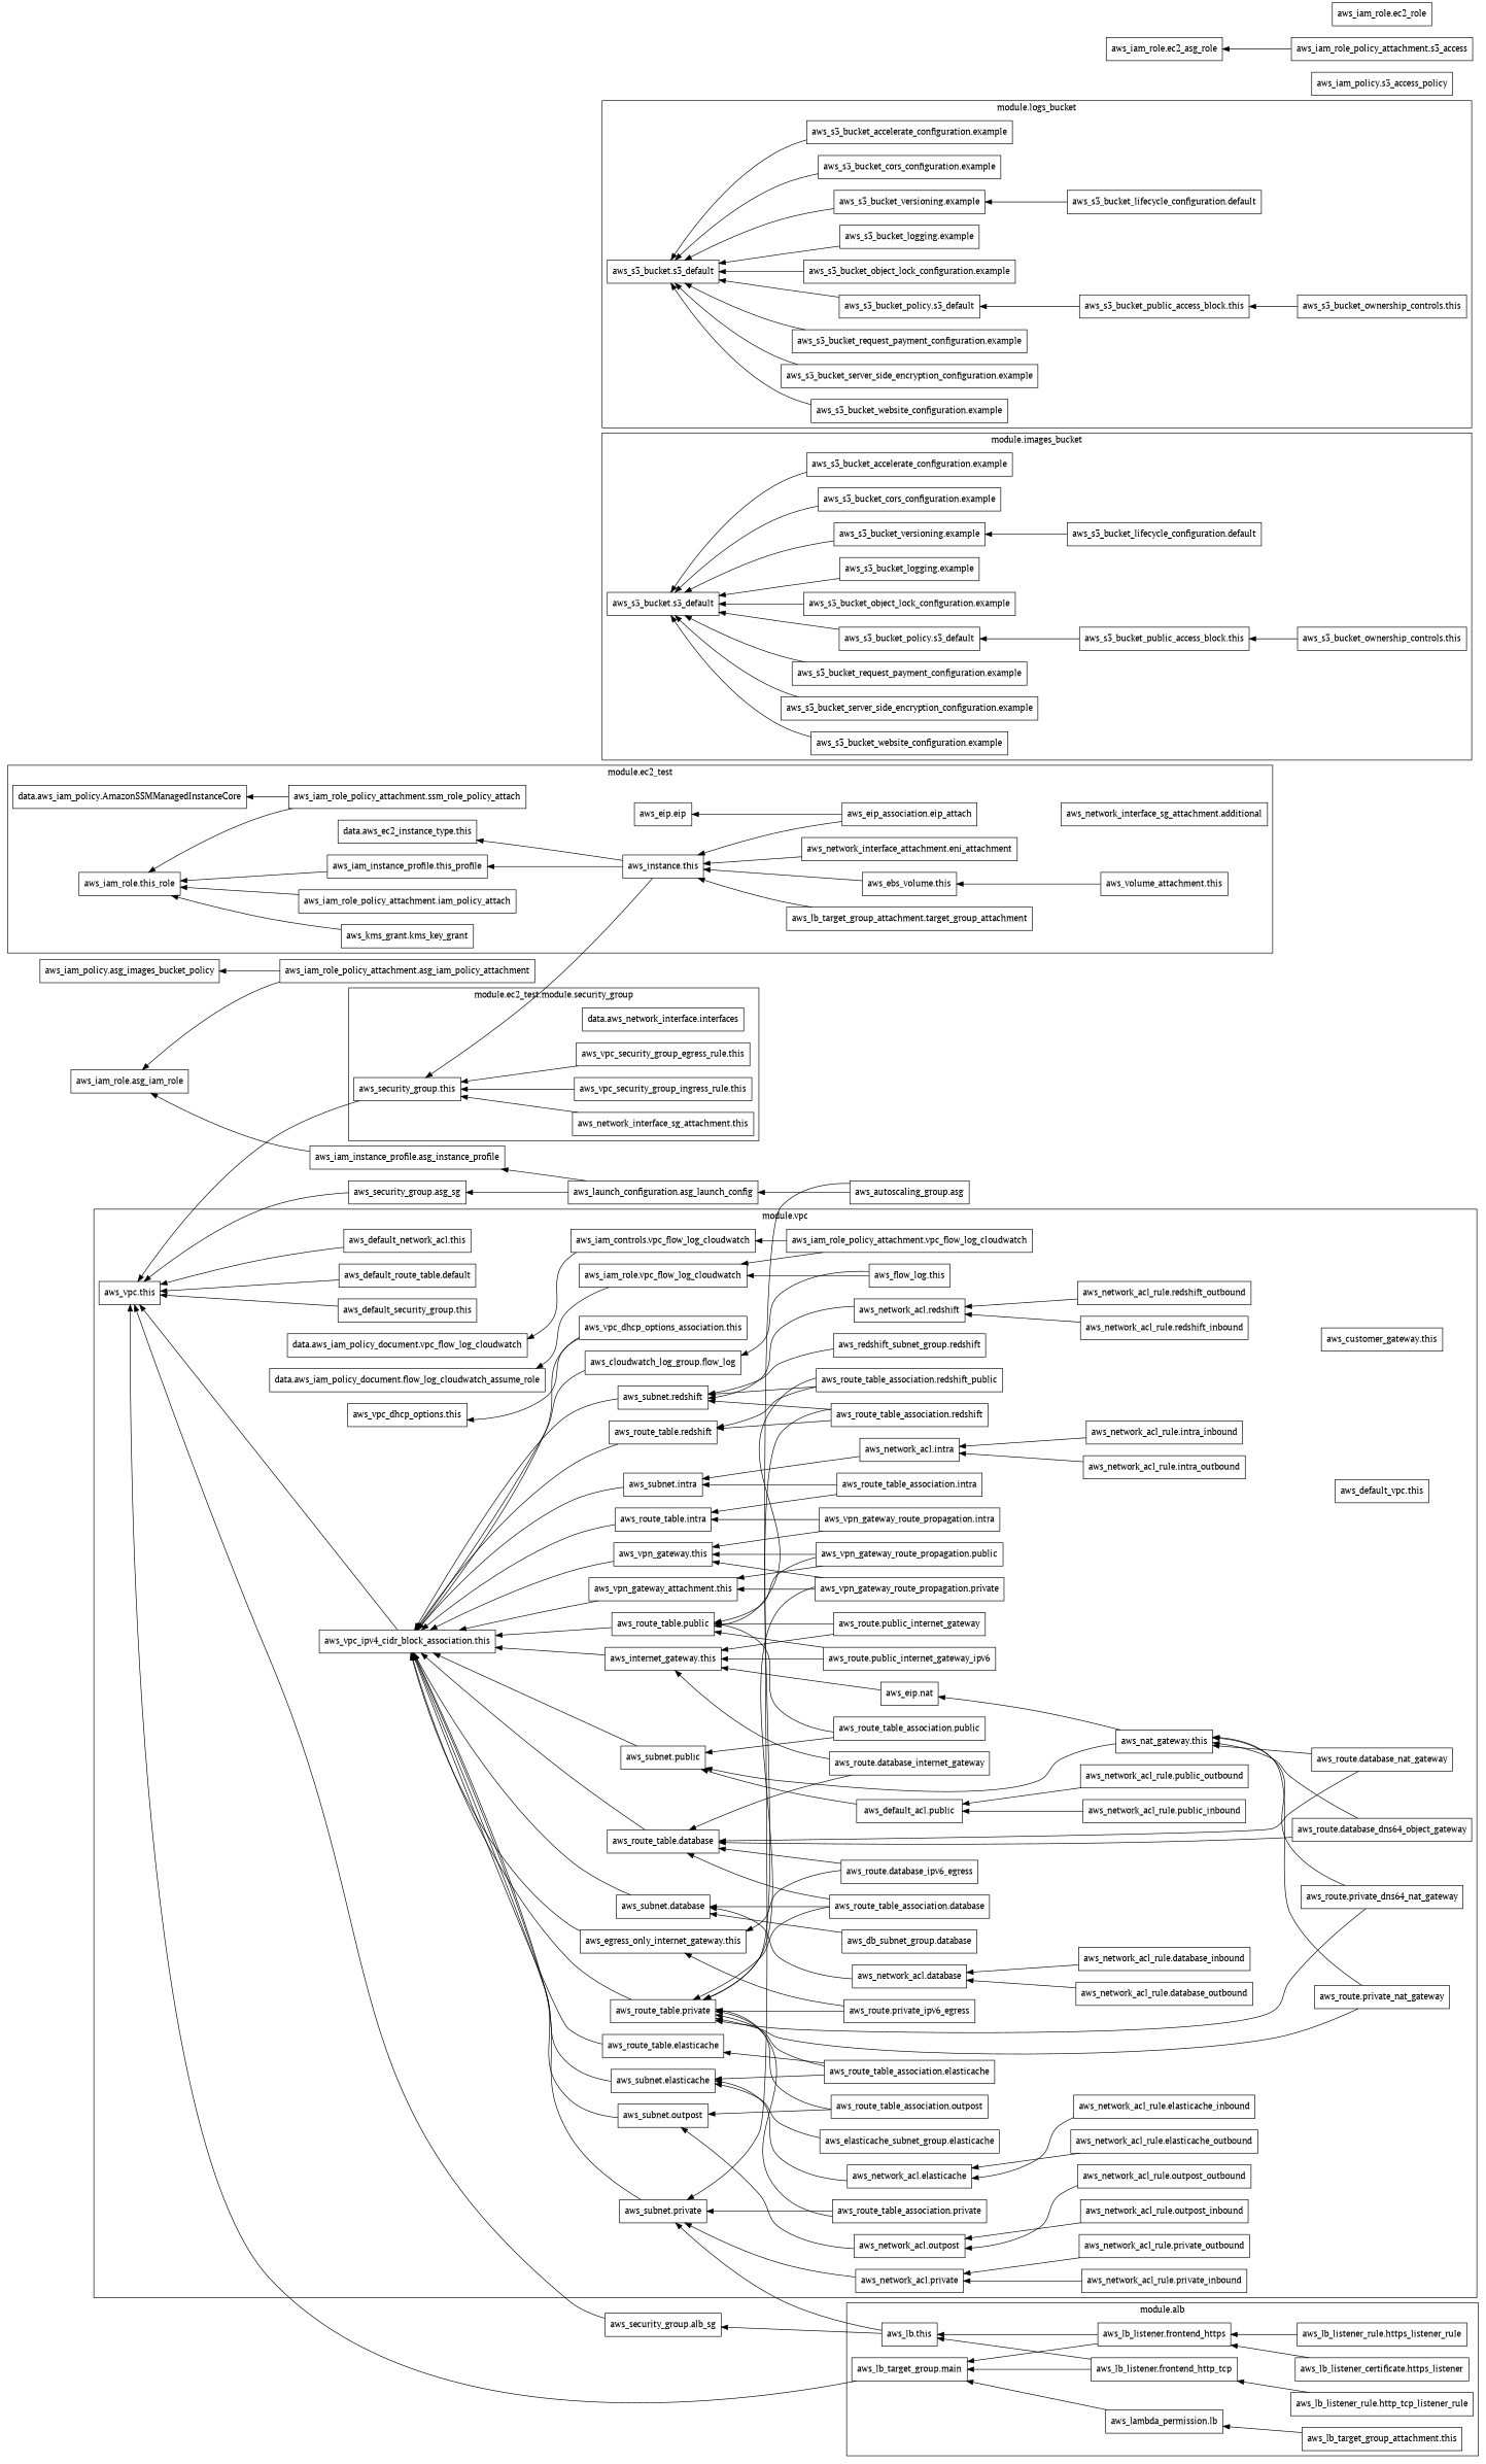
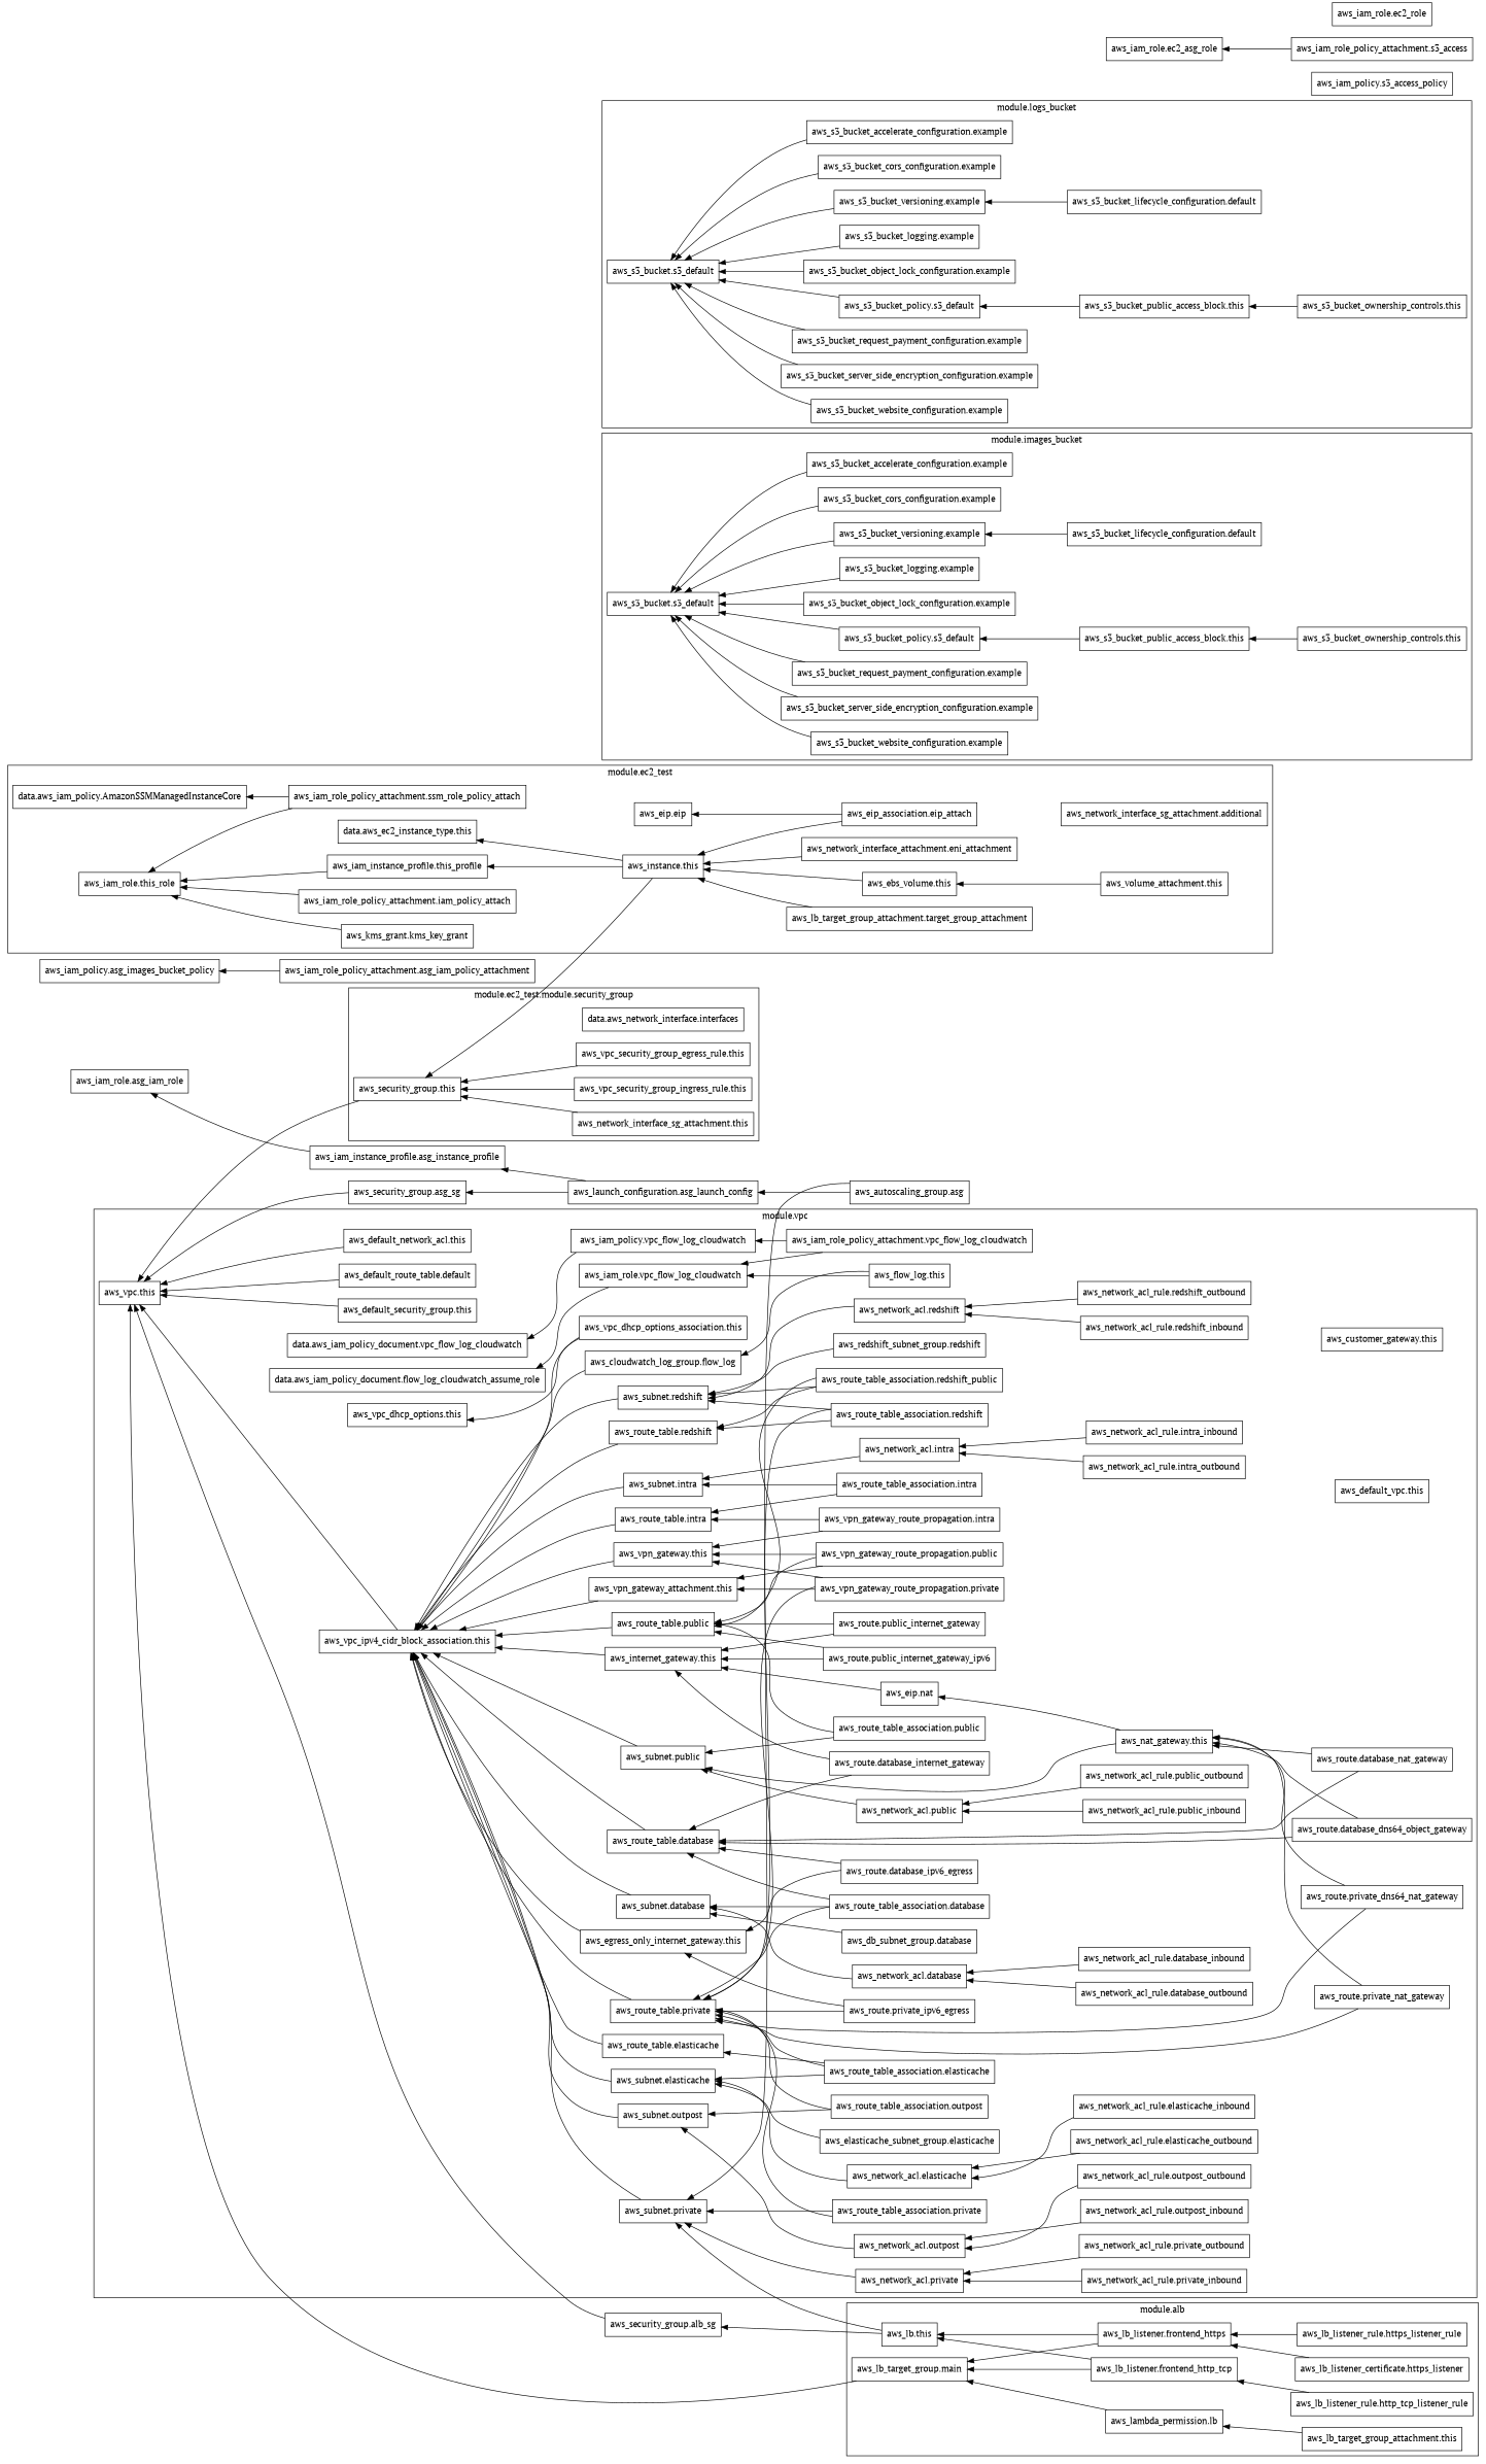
  digraph {
    fontname="PT Serif"
    rankdir=RL
    node [fontname="PT Serif" shape=rect]
    edge [fontname="PT Serif"]
    n1 [label="aws_lambda_permission.lb"]
    n2 [label="aws_lb.this"]
    n3 [label="aws_lb_listener.frontend_http_tcp"]
    n4 [label="aws_lb_listener.frontend_https"]
    n5 [label="aws_lb_listener_certificate.https_listener"]
    n6 [label="aws_lb_listener_rule.http_tcp_listener_rule"]
    n7 [label="aws_lb_listener_rule.https_listener_rule"]
    n8 [label="aws_lb_target_group.main"]
    n9 [label="aws_lb_target_group_attachment.this"]
    n10 [label="data.aws_ec2_instance_type.this"]
    n11 [label="data.aws_iam_policy.AmazonSSMManagedInstanceCore"]
    n12 [label="aws_ebs_volume.this"]
    n13 [label="aws_eip.eip"]
    n14 [label="aws_eip_association.eip_attach"]
    n15 [label="aws_iam_instance_profile.this_profile"]
    n16 [label="aws_iam_role.this_role"]
    n17 [label="aws_iam_role_policy_attachment.iam_policy_attach"]
    n18 [label="aws_iam_role_policy_attachment.ssm_role_policy_attach"]
    n19 [label="aws_instance.this"]
    n20 [label="aws_kms_grant.kms_key_grant"]
    n21 [label="aws_lb_target_group_attachment.target_group_attachment"]
    n22 [label="aws_network_interface_attachment.eni_attachment"]
    n23 [label="aws_network_interface_sg_attachment.additional"]
    n24 [label="aws_volume_attachment.this"]
    n25 [label="data.aws_network_interface.interfaces"]
    n26 [label="aws_network_interface_sg_attachment.this"]
    n27 [label="aws_security_group.this"]
    n28 [label="aws_vpc_security_group_egress_rule.this"]
    n29 [label="aws_vpc_security_group_ingress_rule.this"]
    n30 [label="aws_s3_bucket.s3_default"]
    n31 [label="aws_s3_bucket_accelerate_configuration.example"]
    n32 [label="aws_s3_bucket_cors_configuration.example"]
    n33 [label="aws_s3_bucket_lifecycle_configuration.default"]
    n34 [label="aws_s3_bucket_logging.example"]
    n35 [label="aws_s3_bucket_object_lock_configuration.example"]
    n36 [label="aws_s3_bucket_ownership_controls.this"]
    n37 [label="aws_s3_bucket_policy.s3_default"]
    n38 [label="aws_s3_bucket_public_access_block.this"]
    n39 [label="aws_s3_bucket_request_payment_configuration.example"]
    n40 [label="aws_s3_bucket_server_side_encryption_configuration.example"]
    n41 [label="aws_s3_bucket_versioning.example"]
    n42 [label="aws_s3_bucket_website_configuration.example"]
    n43 [label="aws_s3_bucket.s3_default"]
    n44 [label="aws_s3_bucket_accelerate_configuration.example"]
    n45 [label="aws_s3_bucket_cors_configuration.example"]
    n46 [label="aws_s3_bucket_lifecycle_configuration.default"]
    n47 [label="aws_s3_bucket_logging.example"]
    n48 [label="aws_s3_bucket_object_lock_configuration.example"]
    n49 [label="aws_s3_bucket_ownership_controls.this"]
    n50 [label="aws_s3_bucket_policy.s3_default"]
    n51 [label="aws_s3_bucket_public_access_block.this"]
    n52 [label="aws_s3_bucket_request_payment_configuration.example"]
    n53 [label="aws_s3_bucket_server_side_encryption_configuration.example"]
    n54 [label="aws_s3_bucket_versioning.example"]
    n55 [label="aws_s3_bucket_website_configuration.example"]
    n56 [label="data.aws_iam_policy_document.flow_log_cloudwatch_assume_role"]
    n57 [label="data.aws_iam_policy_document.vpc_flow_log_cloudwatch"]
    n58 [label="aws_cloudwatch_log_group.flow_log"]
    n59 [label="aws_customer_gateway.this"]
    n60 [label="aws_db_subnet_group.database"]
    n61 [label="aws_default_network_acl.this"]
    n62 [label="aws_default_route_table.default"]
    n63 [label="aws_default_security_group.this"]
    n64 [label="aws_default_vpc.this"]
    n65 [label="aws_egress_only_internet_gateway.this"]
    n66 [label="aws_eip.nat"]
    n67 [label="aws_elasticache_subnet_group.elasticache"]
    n68 [label="aws_flow_log.this"]
-   n69 [label="aws_iam_controls.vpc_flow_log_cloudwatch"]
+   n69 [label="aws_iam_policy.vpc_flow_log_cloudwatch"]
    n70 [label="aws_iam_role.vpc_flow_log_cloudwatch"]
    n71 [label="aws_iam_role_policy_attachment.vpc_flow_log_cloudwatch"]
    n72 [label="aws_internet_gateway.this"]
    n73 [label="aws_nat_gateway.this"]
    n74 [label="aws_network_acl.database"]
    n75 [label="aws_network_acl.elasticache"]
    n76 [label="aws_network_acl.intra"]
    n77 [label="aws_network_acl.outpost"]
    n78 [label="aws_network_acl.private"]
-   n79 [label="aws_default_acl.public"]
+   n79 [label="aws_network_acl.public"]
    n80 [label="aws_network_acl.redshift"]
    n81 [label="aws_network_acl_rule.database_inbound"]
    n82 [label="aws_network_acl_rule.database_outbound"]
    n83 [label="aws_network_acl_rule.elasticache_inbound"]
    n84 [label="aws_network_acl_rule.elasticache_outbound"]
    n85 [label="aws_network_acl_rule.intra_inbound"]
    n86 [label="aws_network_acl_rule.intra_outbound"]
    n87 [label="aws_network_acl_rule.outpost_inbound"]
    n88 [label="aws_network_acl_rule.outpost_outbound"]
    n89 [label="aws_network_acl_rule.private_inbound"]
    n90 [label="aws_network_acl_rule.private_outbound"]
    n91 [label="aws_network_acl_rule.public_inbound"]
    n92 [label="aws_network_acl_rule.public_outbound"]
    n93 [label="aws_network_acl_rule.redshift_inbound"]
    n94 [label="aws_network_acl_rule.redshift_outbound"]
    n95 [label="aws_redshift_subnet_group.redshift"]
    n96 [label="aws_route.database_dns64_object_gateway"]
    n97 [label="aws_route.database_internet_gateway"]
    n98 [label="aws_route.database_ipv6_egress"]
    n99 [label="aws_route.database_nat_gateway"]
    n100 [label="aws_route.private_dns64_nat_gateway"]
    n101 [label="aws_route.private_ipv6_egress"]
    n102 [label="aws_route.private_nat_gateway"]
    n103 [label="aws_route.public_internet_gateway"]
    n104 [label="aws_route.public_internet_gateway_ipv6"]
    n105 [label="aws_route_table.database"]
    n106 [label="aws_route_table.elasticache"]
    n107 [label="aws_route_table.intra"]
    n108 [label="aws_route_table.private"]
    n109 [label="aws_route_table.public"]
    n110 [label="aws_route_table.redshift"]
    n111 [label="aws_route_table_association.database"]
    n112 [label="aws_route_table_association.elasticache"]
    n113 [label="aws_route_table_association.intra"]
    n114 [label="aws_route_table_association.outpost"]
    n115 [label="aws_route_table_association.private"]
    n116 [label="aws_route_table_association.public"]
    n117 [label="aws_route_table_association.redshift"]
    n118 [label="aws_route_table_association.redshift_public"]
    n119 [label="aws_subnet.database"]
    n120 [label="aws_subnet.elasticache"]
    n121 [label="aws_subnet.intra"]
    n122 [label="aws_subnet.outpost"]
    n123 [label="aws_subnet.private"]
    n124 [label="aws_subnet.public"]
    n125 [label="aws_subnet.redshift"]
    n126 [label="aws_vpc.this"]
    n127 [label="aws_vpc_dhcp_options.this"]
    n128 [label="aws_vpc_dhcp_options_association.this"]
    n129 [label="aws_vpc_ipv4_cidr_block_association.this"]
    n130 [label="aws_vpn_gateway.this"]
    n131 [label="aws_vpn_gateway_attachment.this"]
    n132 [label="aws_vpn_gateway_route_propagation.intra"]
    n133 [label="aws_vpn_gateway_route_propagation.private"]
    n134 [label="aws_vpn_gateway_route_propagation.public"]
    n135 [label="aws_security_group.alb_sg"]
    n136 [label="aws_autoscaling_group.asg"]
    n137 [label="aws_launch_configuration.asg_launch_config"]
    n138 [label="aws_iam_instance_profile.asg_instance_profile"]
    n139 [label="aws_security_group.asg_sg"]
    n140 [label="aws_iam_role.asg_iam_role"]
    n141 [label="aws_iam_policy.asg_images_bucket_policy"]
    n142 [label="aws_iam_policy.s3_access_policy"]
    n143 [label="aws_iam_role.ec2_asg_role"]
    n144 [label="aws_iam_role.ec2_role"]
    n145 [label="aws_iam_role_policy_attachment.asg_iam_policy_attachment"]
    n146 [label="aws_iam_role_policy_attachment.s3_access"]
    subgraph cluster_1 {
      label="module.alb"
      n1
      n2
      n3
      n4
      n5
      n6
      n7
      n8
      n9
    }
    subgraph cluster_2 {
      label="module.ec2_test"
      n10
      n11
      n12
      n13
      n14
      n15
      n16
      n17
      n18
      n19
      n20
      n21
      n22
      n23
      n24
    }
    subgraph cluster_3 {
      label="module.ec2_test.module.security_group"
      n25
      n26
      n27
      n28
      n29
    }
    subgraph cluster_4 {
      label="module.images_bucket"
      n30
      n31
      n32
      n33
      n34
      n35
      n36
      n37
      n38
      n39
      n40
      n41
      n42
    }
    subgraph cluster_5 {
      label="module.logs_bucket"
      n43
      n44
      n45
      n46
      n47
      n48
      n49
      n50
      n51
      n52
      n53
      n54
      n55
    }
    subgraph cluster_6 {
      label="module.vpc"
      n56
      n57
      n58
      n59
      n60
      n61
      n62
      n63
      n64
      n65
      n66
      n67
      n68
      n69
      n70
      n71
      n72
      n73
      n74
      n75
      n76
      n77
      n78
      n79
      n80
      n81
      n82
      n83
      n84
      n85
      n86
      n87
      n88
      n89
      n90
      n91
      n92
      n93
      n94
      n95
      n96
      n97
      n98
      n99
      n100
      n101
      n102
      n103
      n104
      n105
      n106
      n107
      n108
      n109
      n110
      n111
      n112
      n113
      n114
      n115
      n116
      n117
      n118
      n119
      n120
      n121
      n122
      n123
      n124
      n125
      n126
      n127
      n128
      n129
      n130
      n131
      n132
      n133
      n134
    }
    n1 -> n8
    n2 -> n123
    n2 -> n135
    n3 -> n2
    n3 -> n8
    n4 -> n2
    n4 -> n8
    n5 -> n4
    n6 -> n3
    n7 -> n4
    n8 -> n126
    n9 -> n1
    n12 -> n19
    n14 -> n13
    n14 -> n19
    n15 -> n16
    n17 -> n16
    n18 -> n11
    n18 -> n16
    n19 -> n10
    n19 -> n15
    n19 -> n27
    n20 -> n16
    n21 -> n19
    n22 -> n19
    n24 -> n12
    n26 -> n27
    n27 -> n126
    n28 -> n27
    n29 -> n27
    n31 -> n30
    n32 -> n30
    n33 -> n41
    n34 -> n30
    n35 -> n30
    n36 -> n38
    n37 -> n30
    n38 -> n37
    n39 -> n30
    n40 -> n30
    n41 -> n30
    n42 -> n30
    n44 -> n43
    n45 -> n43
    n46 -> n54
    n47 -> n43
    n48 -> n43
    n49 -> n51
    n50 -> n43
    n51 -> n50
    n52 -> n43
    n53 -> n43
    n54 -> n43
    n55 -> n43
    n58 -> n129
    n60 -> n119
    n61 -> n126
    n62 -> n126
    n63 -> n126
    n65 -> n129
    n66 -> n72
    n67 -> n120
    n68 -> n58
    n68 -> n70
    n69 -> n57
    n70 -> n56
    n71 -> n69
    n71 -> n70
    n72 -> n129
    n73 -> n66
    n73 -> n124
    n74 -> n119
    n75 -> n120
    n76 -> n121
    n77 -> n122
    n78 -> n123
    n79 -> n124
    n80 -> n125
    n81 -> n74
    n82 -> n74
    n83 -> n75
    n84 -> n75
    n85 -> n76
    n86 -> n76
    n87 -> n77
    n88 -> n77
    n89 -> n78
    n90 -> n78
    n91 -> n79
    n92 -> n79
    n93 -> n80
    n94 -> n80
    n95 -> n125
    n96 -> n73
    n96 -> n105
    n97 -> n72
    n97 -> n105
    n98 -> n65
    n98 -> n105
    n99 -> n73
    n99 -> n105
    n100 -> n73
    n100 -> n108
    n101 -> n65
    n101 -> n108
    n102 -> n73
    n102 -> n108
    n103 -> n72
    n103 -> n109
    n104 -> n72
    n104 -> n109
    n105 -> n129
    n106 -> n129
    n107 -> n129
    n108 -> n129
    n109 -> n129
    n110 -> n129
    n111 -> n105
    n111 -> n108
    n111 -> n119
    n112 -> n106
    n112 -> n108
    n112 -> n120
    n113 -> n107
    n113 -> n121
    n114 -> n108
    n114 -> n122
    n115 -> n108
    n115 -> n123
    n116 -> n109
    n116 -> n124
    n117 -> n108
    n117 -> n110
    n117 -> n125
    n118 -> n109
    n118 -> n110
    n118 -> n125
    n119 -> n129
    n120 -> n129
    n121 -> n129
    n122 -> n129
    n123 -> n129
    n124 -> n129
    n125 -> n129
    n128 -> n127
    n128 -> n129
    n129 -> n126
    n130 -> n129
    n131 -> n129
    n132 -> n107
    n132 -> n130
    n133 -> n108
    n133 -> n130
    n133 -> n131
    n134 -> n109
    n134 -> n130
    n134 -> n131
    n135 -> n126
    n136 -> n123
    n136 -> n137
    n137 -> n138
    n137 -> n139
    n138 -> n140
    n139 -> n126
-   n145 -> n140
    n145 -> n141
    n146 -> n143
  }
